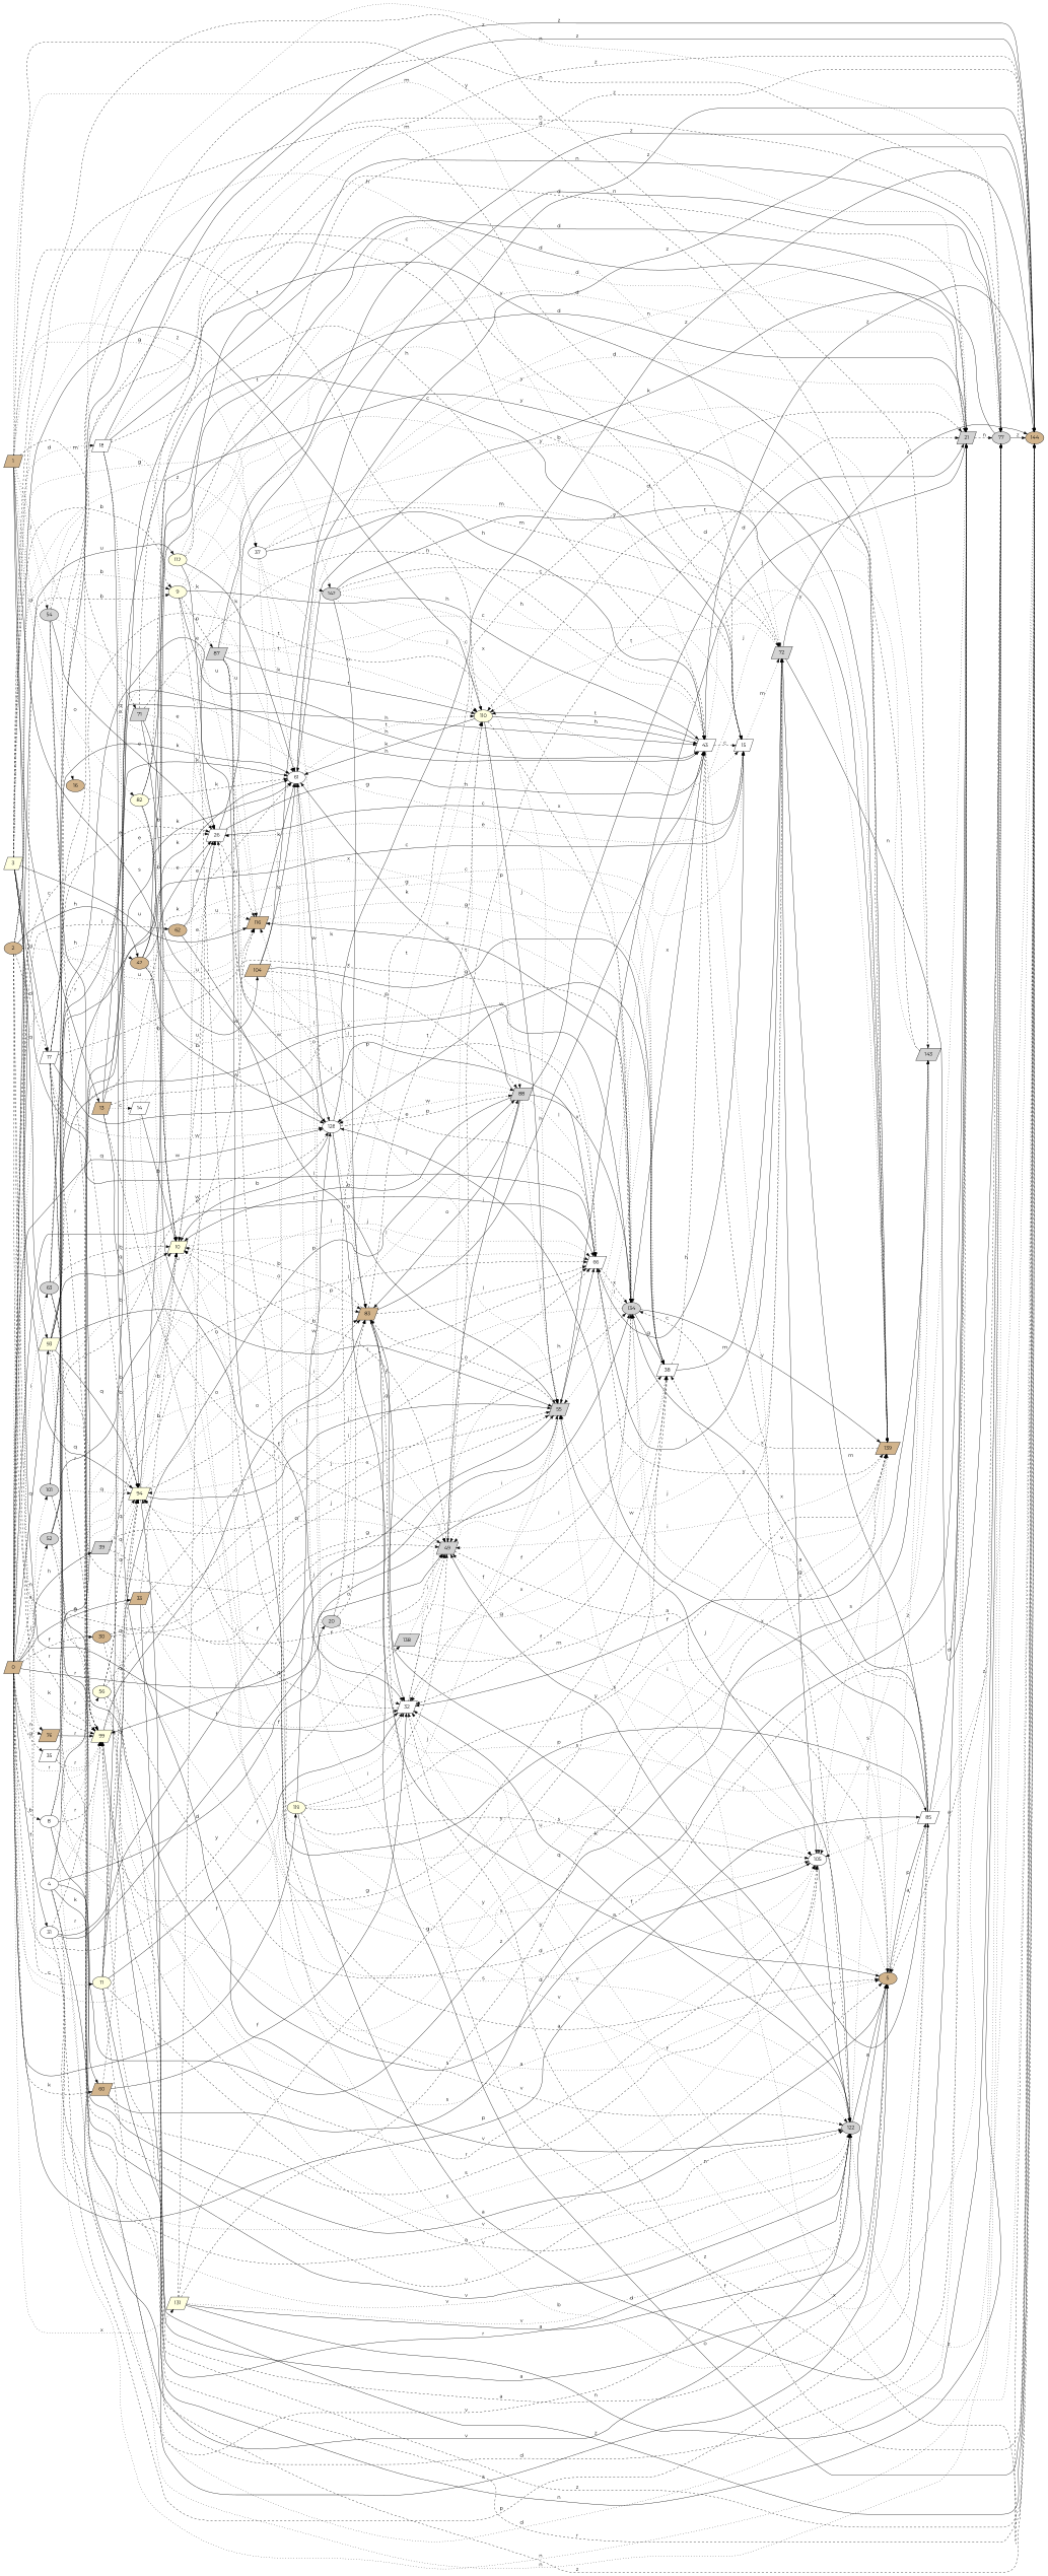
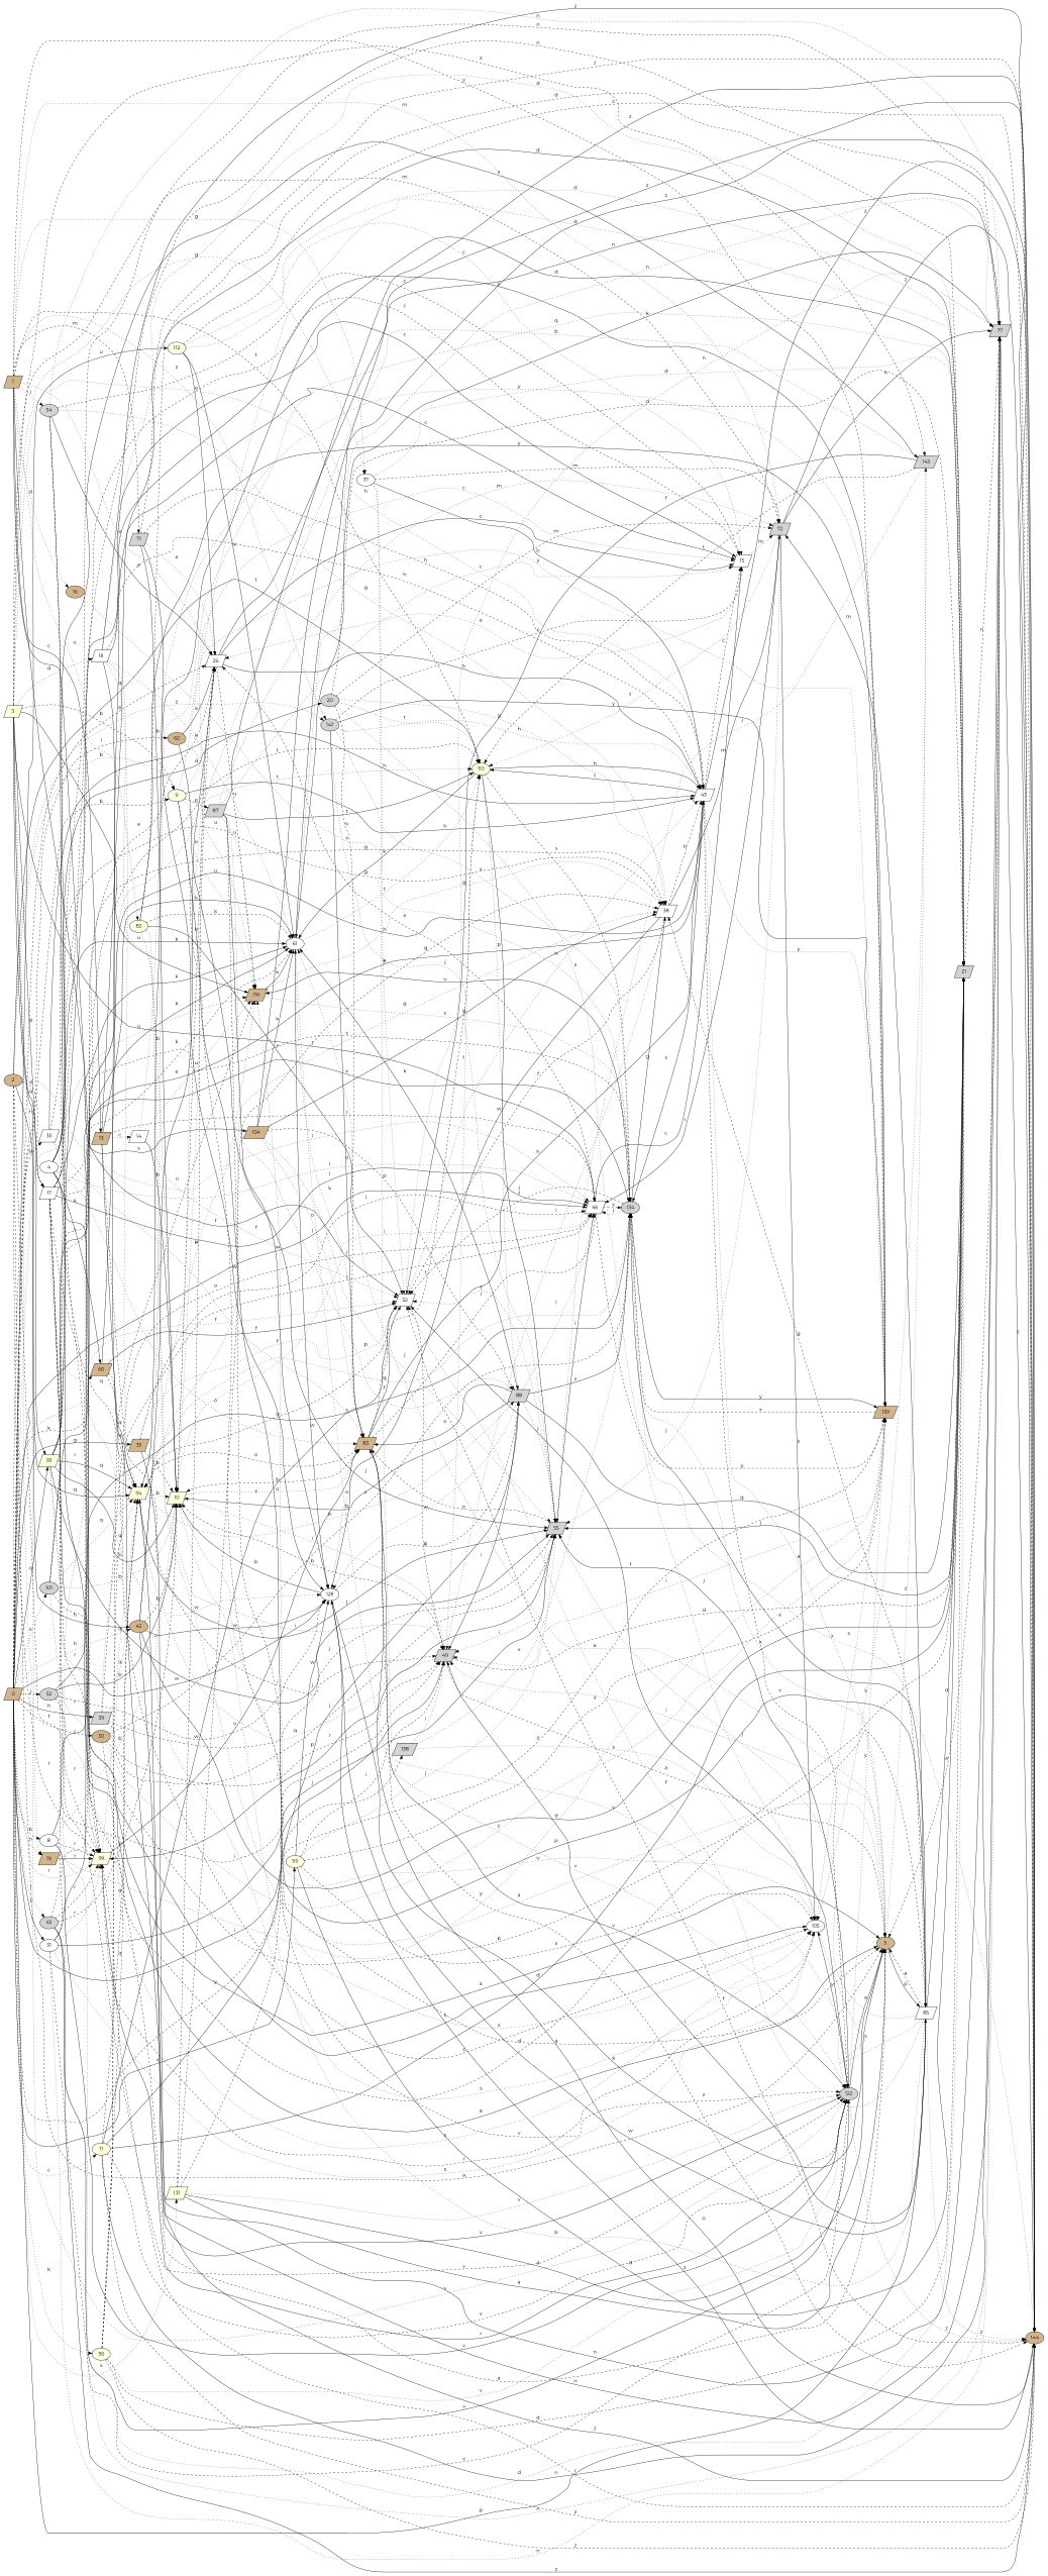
  strict digraph {
    fontname=Montserrat
    rankdir=LR
    node [fillcolor=lightgrey fontname=Montserrat shape=parallelogram style=filled]
    edge [fontname=Montserrat style=dotted]
    0 [fillcolor=tan]
    8 [fillcolor=white shape=ellipse]
    9 [fillcolor=lightyellow shape=ellipse]
    11 [fillcolor=lightyellow shape=ellipse]
    26 [fillcolor=white]
    30 [fillcolor=tan shape=ellipse]
    31 [fillcolor=white shape=ellipse]
    32 [fillcolor=white]
    33 [fillcolor=tan]
    35 [fillcolor=white]
    39
    42 [fillcolor=tan shape=ellipse]
    49
    52 [shape=ellipse]
    56 [fillcolor=lightyellow shape=ellipse]
    60 [fillcolor=tan]
    62 [fillcolor=tan shape=ellipse]
    63 [shape=ellipse]
    66 [fillcolor=white]
    76 [fillcolor=tan]
    85 [fillcolor=white]
    93 [fillcolor=lightyellow]
    99 [fillcolor=lightyellow]
    101 [shape=ellipse]
    112 [fillcolor=lightyellow shape=ellipse]
    116 [fillcolor=tan]
    119 [fillcolor=lightyellow shape=ellipse]
    128 [fillcolor=white shape=ellipse]
    131 [fillcolor=lightyellow]
    138
    110 [fillcolor=lightyellow shape=ellipse]
    139 [fillcolor=tan]
    122 [shape=ellipse]
    61 [fillcolor=white shape=ellipse]
    10 [fillcolor=lightyellow]
-   77 [shape=ellipse]
+   77
    43 [fillcolor=white]
    21
    87
    94 [fillcolor=lightyellow]
    88
    144 [fillcolor=tan shape=ellipse]
    15 [fillcolor=white]
    5 [fillcolor=tan shape=ellipse]
    134 [shape=ellipse]
    55
    105 [fillcolor=white shape=ellipse]
    83 [fillcolor=tan]
    38 [fillcolor=white]
    72
    1 [fillcolor=tan]
    13 [fillcolor=tan]
    16 [fillcolor=tan shape=ellipse]
    37 [fillcolor=white shape=ellipse]
    54 [shape=ellipse]
    71
    82 [fillcolor=lightyellow shape=ellipse]
    104 [fillcolor=tan]
    142 [shape=ellipse]
    14 [fillcolor=white]
    2 [fillcolor=tan shape=ellipse]
    17 [fillcolor=white]
    143
    3 [fillcolor=lightyellow]
    18 [fillcolor=white]
    4 [fillcolor=white shape=ellipse]
    20 [shape=ellipse]
    0 -> 8 [label=b style=dashed]
    0 -> 9 [label=b style=dashed]
    0 -> 11 [label=c]
    0 -> 26 [label=e style=dashed]
    0 -> 30 [label=f style=dashed]
    0 -> 31 [label=f style=solid]
    0 -> 32 [label=f]
    0 -> 33 [label=g style=solid]
    0 -> 35 [label=g style=dashed]
    0 -> 39 [label=h style=solid]
    0 -> 42 [label=h]
    0 -> 49 [label=i style=solid]
    0 -> 52 [label=j style=dashed]
    0 -> 56 [label=k]
    0 -> 60 [label=k style=dashed]
    0 -> 62 [label=l style=dashed]
    0 -> 63 [label=l]
    0 -> 66 [label=l style=solid]
    0 -> 76 [label=n]
    0 -> 85 [label=p style=solid]
    0 -> 93 [label=q style=solid]
    0 -> 99 [label=r]
    0 -> 101 [label=s]
    0 -> 112 [label=u style=solid]
    0 -> 116 [label=u]
    0 -> 119 [label=v style=solid]
    0 -> 128 [label=w style=solid]
    0 -> 131 [label=x]
    0 -> 138 [label=y style=dashed]
    8 -> 99 [label=r style=dashed]
    8 -> 110 [label=t]
    8 -> 139 [label=y]
    8 -> 122 [label=v style=solid]
    8 -> 61 [label=k style=solid]
    8 -> 10 [label=b]
    8 -> 77 [label=n]
    9 -> 85 [label=p style=solid]
    9 -> 116 [label=u]
    9 -> 139 [label=y]
    9 -> 122 [label=v style=dashed]
    9 -> 43 [label=h style=solid]
    9 -> 21 [label=d]
    9 -> 87 [label=p style=dashed]
    11 -> 32 [label=f style=solid]
    11 -> 122 [label=v style=dashed]
    11 -> 77 [label=n style=solid]
    11 -> 21 [label=d style=solid]
    11 -> 94 [label=q style=dashed]
    11 -> 88 [label=p style=solid]
    11 -> 144 [label=z style=dashed]
    26 -> 116 [label=u style=dashed]
    26 -> 10 [label=b style=dashed]
    26 -> 77 [label=n style=solid]
    26 -> 43 [label=h style=solid]
    26 -> 15 [label=c style=solid]
    30 -> 139 [label=y]
    30 -> 94 [label=q]
    30 -> 5 [label=a style=dashed]
    30 -> 134 [label=x style=dashed]
    30 -> 55 [label=j style=dashed]
    31 -> 99 [label=r]
    31 -> 122 [label=v style=dashed]
    31 -> 61 [label=k style=dashed]
    31 -> 77 [label=n]
    31 -> 134 [label=x style=solid]
    31 -> 55 [label=j style=solid]
    31 -> 105 [label=s]
    32 -> 49 [label=i style=dashed]
    32 -> 77 [label=n]
    32 -> 43 [label=h]
    32 -> 94 [label=q style=dashed]
    33 -> 32 [label=f]
    33 -> 66 [label=l style=dashed]
    33 -> 10 [label=b style=dashed]
    33 -> 5 [label=a style=solid]
    35 -> 99 [label=r]
    35 -> 43 [label=h style=solid]
    35 -> 83 [label=o]
    35 -> 38 [label=g style=dashed]
    39 -> 49 [label=i style=dashed]
    39 -> 66 [label=l style=dashed]
    39 -> 94 [label=q]
    39 -> 55 [label=j style=dashed]
    42 -> 26 [label=e style=solid]
    42 -> 116 [label=u]
    42 -> 128 [label=w style=solid]
    42 -> 10 [label=b style=dashed]
    42 -> 77 [label=n style=solid]
    42 -> 21 [label=d style=solid]
    42 -> 105 [label=s]
    42 -> 38 [label=g]
    49 -> 110 [label=t]
    49 -> 10 [label=b style=dashed]
    49 -> 21 [label=d style=dashed]
    49 -> 94 [label=q]
    49 -> 5 [label=a style=dashed]
    52 -> 99 [label=r style=dashed]
    52 -> 128 [label=w style=dashed]
    52 -> 10 [label=b style=solid]
    52 -> 43 [label=h style=solid]
    52 -> 21 [label=d]
    56 -> 66 [label=l style=dashed]
    56 -> 116 [label=u style=dashed]
    56 -> 122 [label=v]
    56 -> 21 [label=d style=dashed]
    56 -> 94 [label=q style=dashed]
    56 -> 144 [label=z style=dashed]
    60 -> 32 [label=f style=solid]
    60 -> 21 [label=d style=solid]
    60 -> 94 [label=q style=dashed]
    60 -> 105 [label=s style=dashed]
    62 -> 26 [label=e style=solid]
    62 -> 116 [label=u]
    62 -> 15 [label=c]
    62 -> 55 [label=j style=solid]
    63 -> 26 [label=e style=dashed]
    63 -> 99 [label=r style=dashed]
    63 -> 122 [label=v style=solid]
    63 -> 10 [label=b style=dashed]
    63 -> 144 [label=z style=solid]
    66 -> 26 [label=e style=dashed]
    66 -> 139 [label=y style=dashed]
    66 -> 15 [label=c style=solid]
    66 -> 134 [label=x style=dashed]
    76 -> 99 [label=r style=solid]
    85 -> 32 [label=f]
    85 -> 49 [label=i style=solid]
    85 -> 128 [label=w style=solid]
    85 -> 10 [label=b]
    85 -> 21 [label=d style=solid]
    85 -> 144 [label=z]
    85 -> 5 [label=a style=dashed]
    85 -> 134 [label=x style=solid]
    85 -> 55 [label=j]
    85 -> 105 [label=s]
    85 -> 38 [label=g style=dashed]
    85 -> 72 [label=m style=solid]
    93 -> 99 [label=r]
    93 -> 10 [label=b style=solid]
    93 -> 77 [label=n style=dashed]
    93 -> 94 [label=q style=solid]
    93 -> 15 [label=c style=solid]
    93 -> 134 [label=x style=solid]
    93 -> 55 [label=j style=solid]
    93 -> 105 [label=s]
    93 -> 38 [label=g style=dashed]
    99 -> 94 [label=q]
    99 -> 83 [label=o style=solid]
    101 -> 99 [label=r]
    101 -> 110 [label=t style=dashed]
    101 -> 10 [label=b]
    101 -> 43 [label=h style=solid]
    101 -> 21 [label=d style=dashed]
    101 -> 94 [label=q]
    112 -> 26 [label=e style=solid]
    112 -> 61 [label=k style=solid]
    112 -> 21 [label=d]
    112 -> 144 [label=z style=dashed]
    112 -> 15 [label=c]
    116 -> 61 [label=k style=solid]
    116 -> 134 [label=x]
    116 -> 38 [label=g]
    119 -> 49 [label=i style=dashed]
    119 -> 128 [label=w style=solid]
    119 -> 139 [label=y style=dashed]
    119 -> 21 [label=d style=solid]
    119 -> 55 [label=j]
    119 -> 105 [label=s style=dashed]
    128 -> 10 [label=b style=solid]
    128 -> 88 [label=p style=dashed]
    128 -> 144 [label=z style=solid]
    128 -> 5 [label=a style=solid]
    128 -> 83 [label=o]
    131 -> 26 [label=e style=dashed]
    131 -> 139 [label=y style=dashed]
    131 -> 122 [label=v]
    131 -> 77 [label=n style=solid]
    131 -> 5 [label=a style=solid]
    131 -> 38 [label=g style=dashed]
    138 -> 49 [label=i]
    138 -> 134 [label=x]
    138 -> 105 [label=s]
    110 -> 61 [label=k style=solid]
    110 -> 43 [label=h style=solid]
    110 -> 88 [label=p]
    110 -> 134 [label=x style=dashed]
    110 -> 55 [label=j style=solid]
    139 -> 49 [label=i]
    139 -> 134 [label=x style=dashed]
    139 -> 105 [label=s]
    122 -> 32 [label=f style=solid]
    122 -> 99 [label=r style=solid]
    122 -> 139 [label=y]
    122 -> 144 [label=z]
    122 -> 5 [label=a style=solid]
    122 -> 55 [label=j style=solid]
    61 -> 128 [label=w style=solid]
    61 -> 110 [label=t]
    61 -> 122 [label=v]
    61 -> 77 [label=n]
    61 -> 144 [label=z style=solid]
    10 -> 26 [label=e]
    10 -> 49 [label=i]
    10 -> 66 [label=l]
    10 -> 105 [label=s]
    10 -> 83 [label=o]
    77 -> 61 [label=k style=solid]
    77 -> 144 [label=z style=solid]
    77 -> 5 [label=a style=dashed]
    43 -> 110 [label=t style=solid]
    43 -> 139 [label=y]
    43 -> 122 [label=v style=dashed]
    43 -> 144 [label=z style=solid]
    43 -> 15 [label=c style=dashed]
    43 -> 5 [label=a]
    43 -> 134 [label=x style=solid]
    21 -> 77 [label=n style=dashed]
    21 -> 94 [label=q]
    21 -> 55 [label=j style=solid]
    87 -> 116 [label=u]
    87 -> 128 [label=w style=solid]
    87 -> 110 [label=t style=solid]
    87 -> 88 [label=p]
    87 -> 144 [label=z style=solid]
    87 -> 15 [label=c]
    87 -> 5 [label=a style=dashed]
    87 -> 72 [label=m]
    94 -> 10 [label=b]
    94 -> 21 [label=d style=solid]
    94 -> 88 [label=p]
    94 -> 144 [label=z style=solid]
    94 -> 55 [label=j style=solid]
    94 -> 83 [label=o style=dashed]
    88 -> 49 [label=i style=solid]
    88 -> 66 [label=l]
    88 -> 128 [label=w]
    88 -> 61 [label=k style=solid]
    88 -> 10 [label=b style=solid]
    88 -> 21 [label=d style=solid]
    88 -> 134 [label=x style=solid]
    88 -> 55 [label=j]
    88 -> 83 [label=o style=solid]
    144 -> 32 [label=f style=dashed]
    144 -> 99 [label=r style=dashed]
    144 -> 134 [label=x]
    144 -> 83 [label=o style=solid]
    15 -> 26 [label=e]
    15 -> 72 [label=m]
    5 -> 49 [label=i]
    5 -> 85 [label=p style=solid]
    5 -> 61 [label=k]
    5 -> 134 [label=x]
    5 -> 143 [label=z]
    134 -> 32 [label=f style=dashed]
    134 -> 66 [label=l]
    134 -> 116 [label=u style=solid]
    134 -> 139 [label=y style=solid]
    134 -> 94 [label=q]
    134 -> 38 [label=g style=solid]
    55 -> 32 [label=f]
    55 -> 49 [label=i]
    55 -> 66 [label=l style=solid]
    55 -> 99 [label=r style=solid]
    55 -> 83 [label=o style=dashed]
    105 -> 99 [label=r style=dashed]
    105 -> 116 [label=u]
    105 -> 122 [label=v style=solid]
    83 -> 32 [label=f style=solid]
    83 -> 66 [label=l style=dashed]
    83 -> 110 [label=t style=dashed]
    83 -> 122 [label=v style=solid]
    83 -> 61 [label=k]
    83 -> 10 [label=b style=dashed]
    83 -> 43 [label=h style=solid]
    83 -> 144 [label=z style=dashed]
    38 -> 32 [label=f style=dashed]
    38 -> 49 [label=i]
    38 -> 128 [label=w style=solid]
    38 -> 43 [label=h style=dashed]
    38 -> 72 [label=m style=solid]
    72 -> 66 [label=l style=solid]
    72 -> 110 [label=t]
    72 -> 77 [label=n style=solid]
    72 -> 144 [label=z style=solid]
    72 -> 55 [label=j]
    72 -> 105 [label=s style=solid]
    1 -> 26 [label=e]
    1 -> 32 [label=f style=solid]
    1 -> 110 [label=t style=dashed]
    1 -> 139 [label=y style=dashed]
    1 -> 72 [label=m]
    1 -> 13 [label=c style=solid]
    1 -> 16 [label=d]
    1 -> 37 [label=g]
    1 -> 54 [label=j]
    1 -> 71 [label=m style=dashed]
    1 -> 82 [label=o]
    1 -> 104 [label=s style=solid]
    1 -> 142 [label=z]
    13 -> 49 [label=i style=dashed]
    13 -> 66 [label=l style=dashed]
    13 -> 61 [label=k style=solid]
    13 -> 94 [label=q style=solid]
    13 -> 15 [label=c style=solid]
    13 -> 14 [label=c]
    16 -> 134 [label=x]
    37 -> 32 [label=f]
    37 -> 122 [label=v]
-   37 -> 61 [label=k]
    37 -> 43 [label=h style=solid]
    37 -> 21 [label=d]
    37 -> 72 [label=m style=dashed]
    54 -> 26 [label=e style=solid]
    54 -> 99 [label=r style=dashed]
    54 -> 77 [label=n]
    54 -> 15 [label=c style=dashed]
    54 -> 105 [label=s style=solid]
    54 -> 38 [label=g]
    71 -> 26 [label=e]
    71 -> 128 [label=w style=solid]
    71 -> 10 [label=b style=solid]
    71 -> 43 [label=h style=dashed]
    71 -> 144 [label=z style=dashed]
    82 -> 32 [label=f style=solid]
    82 -> 139 [label=y style=solid]
    82 -> 61 [label=k style=dashed]
    82 -> 10 [label=b]
    82 -> 21 [label=d style=dashed]
    82 -> 5 [label=a]
    104 -> 61 [label=k style=solid]
    104 -> 88 [label=p style=dashed]
    104 -> 144 [label=z style=solid]
    104 -> 55 [label=j]
    104 -> 83 [label=o]
    104 -> 38 [label=g style=solid]
    142 -> 139 [label=y style=solid]
    142 -> 43 [label=h]
    142 -> 15 [label=c style=dashed]
    142 -> 134 [label=x]
    142 -> 55 [label=j]
    142 -> 83 [label=o style=solid]
    14 -> 49 [label=i]
    14 -> 116 [label=u]
    14 -> 139 [label=y]
    14 -> 10 [label=b style=solid]
    2 -> 9 [label=b]
    2 -> 42 [label=h style=solid]
    2 -> 49 [label=i style=dashed]
    2 -> 66 [label=l]
    2 -> 99 [label=r style=dashed]
    2 -> 110 [label=t style=solid]
    2 -> 5 [label=a style=dashed]
    2 -> 142 [label=z]
    2 -> 17 [label=d style=dashed]
    17 -> 66 [label=l style=solid]
    17 -> 99 [label=r style=dashed]
    17 -> 128 [label=w]
    17 -> 122 [label=v style=dashed]
    17 -> 61 [label=k style=solid]
    17 -> 77 [label=n style=dashed]
    17 -> 94 [label=q style=dashed]
    17 -> 15 [label=c style=dashed]
    17 -> 5 [label=a style=solid]
    17 -> 134 [label=x style=dashed]
    143 -> 32 [label=f style=solid]
    143 -> 110 [label=t style=dashed]
    143 -> 10 [label=b]
    143 -> 55 [label=j]
    143 -> 105 [label=s]
    3 -> 9 [label=b style=dashed]
    3 -> 66 [label=l style=solid]
    3 -> 76 [label=n]
    3 -> 93 [label=q style=solid]
    3 -> 116 [label=u style=solid]
    3 -> 122 [label=v]
    3 -> 43 [label=h]
    3 -> 94 [label=q style=solid]
    3 -> 72 [label=m style=dashed]
    3 -> 37 [label=g]
    3 -> 17 [label=d style=solid]
    3 -> 143 [label=z style=dashed]
    3 -> 18 [label=d]
    18 -> 32 [label=f]
    18 -> 139 [label=y style=solid]
    18 -> 122 [label=v style=solid]
    18 -> 61 [label=k]
    18 -> 43 [label=h style=dashed]
    18 -> 21 [label=d]
    18 -> 94 [label=q]
    18 -> 144 [label=z style=solid]
    4 -> 60 [label=k style=solid]
    4 -> 66 [label=l]
    4 -> 85 [label=p style=dashed]
    4 -> 61 [label=k style=solid]
    4 -> 5 [label=a style=solid]
    4 -> 83 [label=o]
    4 -> 143 [label=z style=solid]
    4 -> 20 [label=d style=solid]
    20 -> 110 [label=t]
    20 -> 21 [label=d style=dashed]
    20 -> 105 [label=s]
    20 -> 83 [label=o style=dashed]
    20 -> 38 [label=g]
    20 -> 72 [label=m style=dashed]
  }
